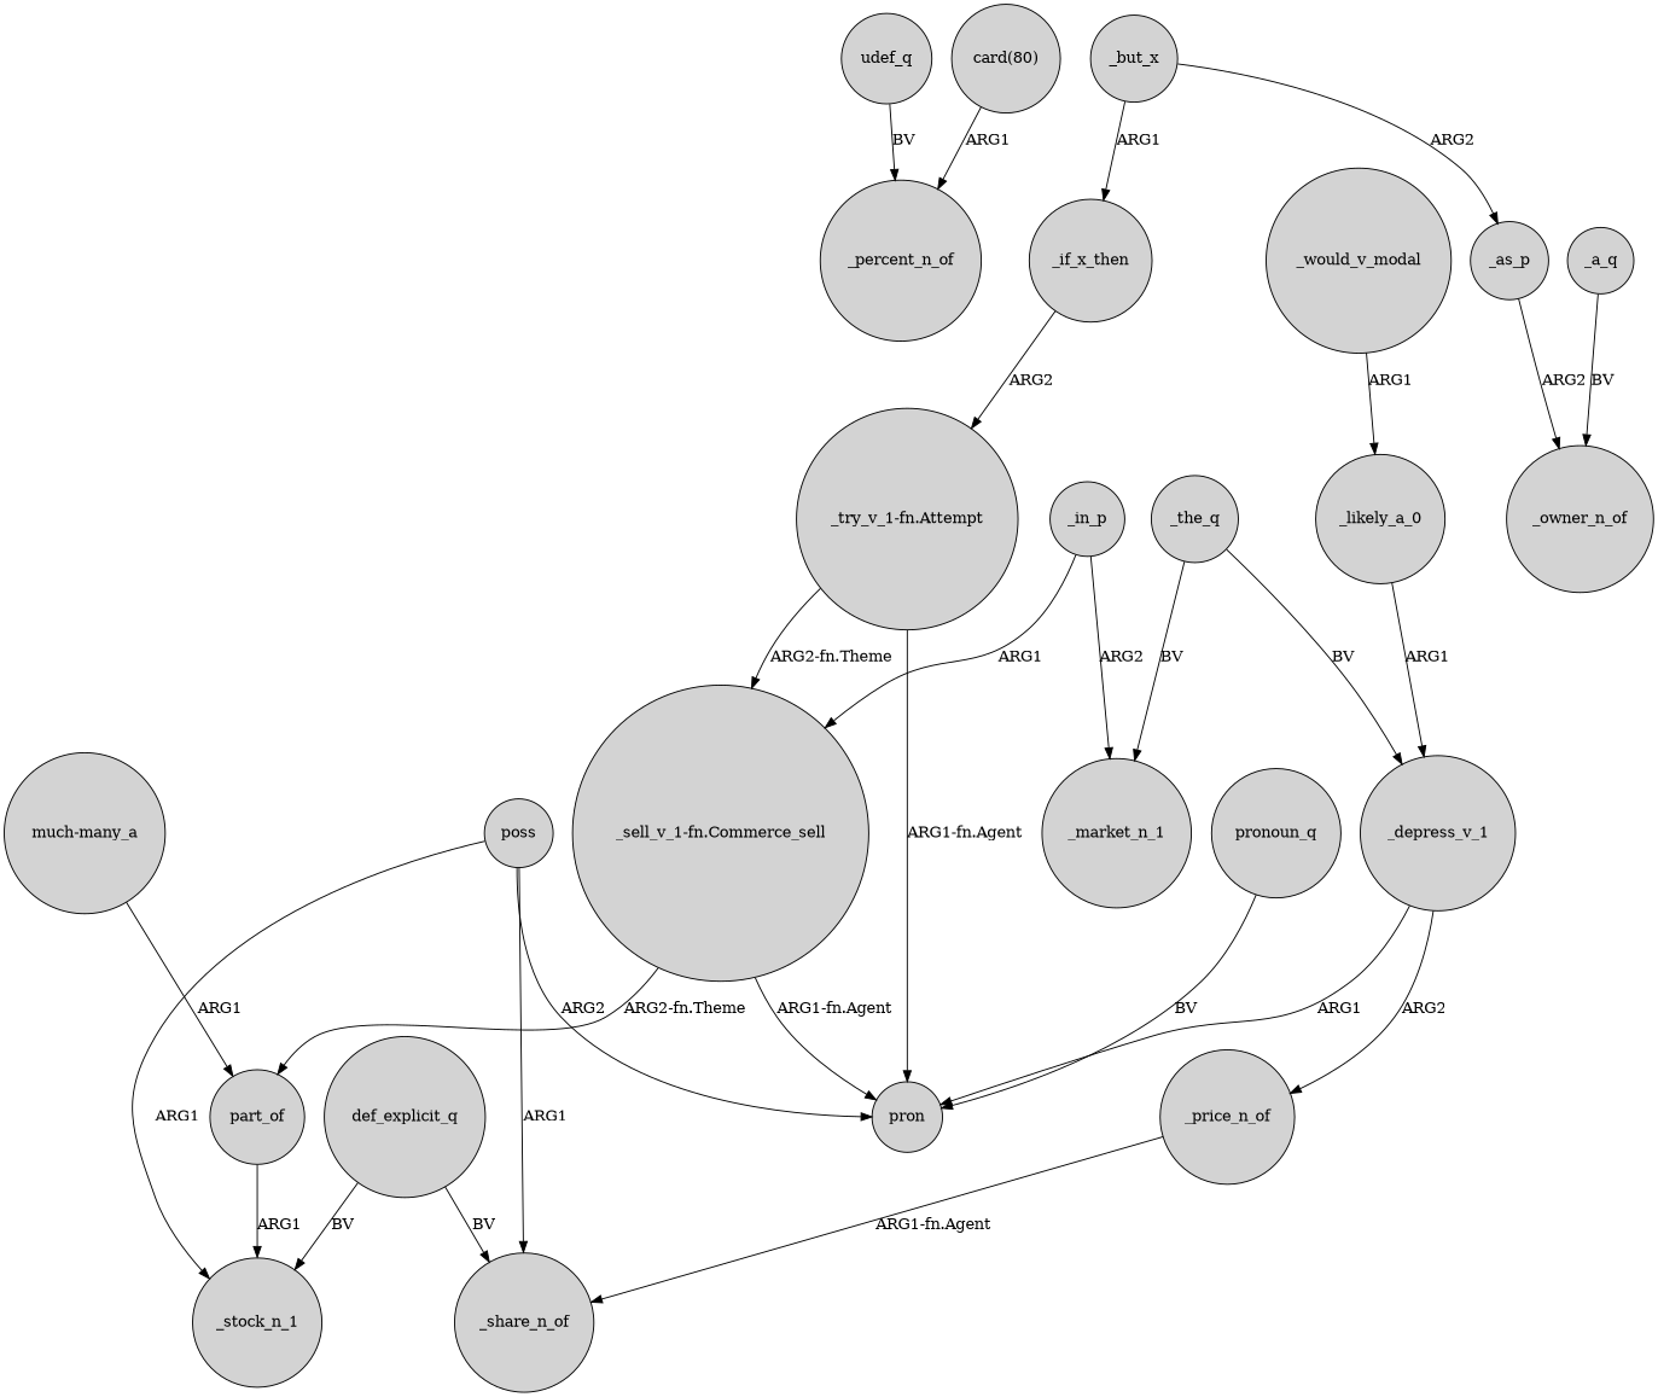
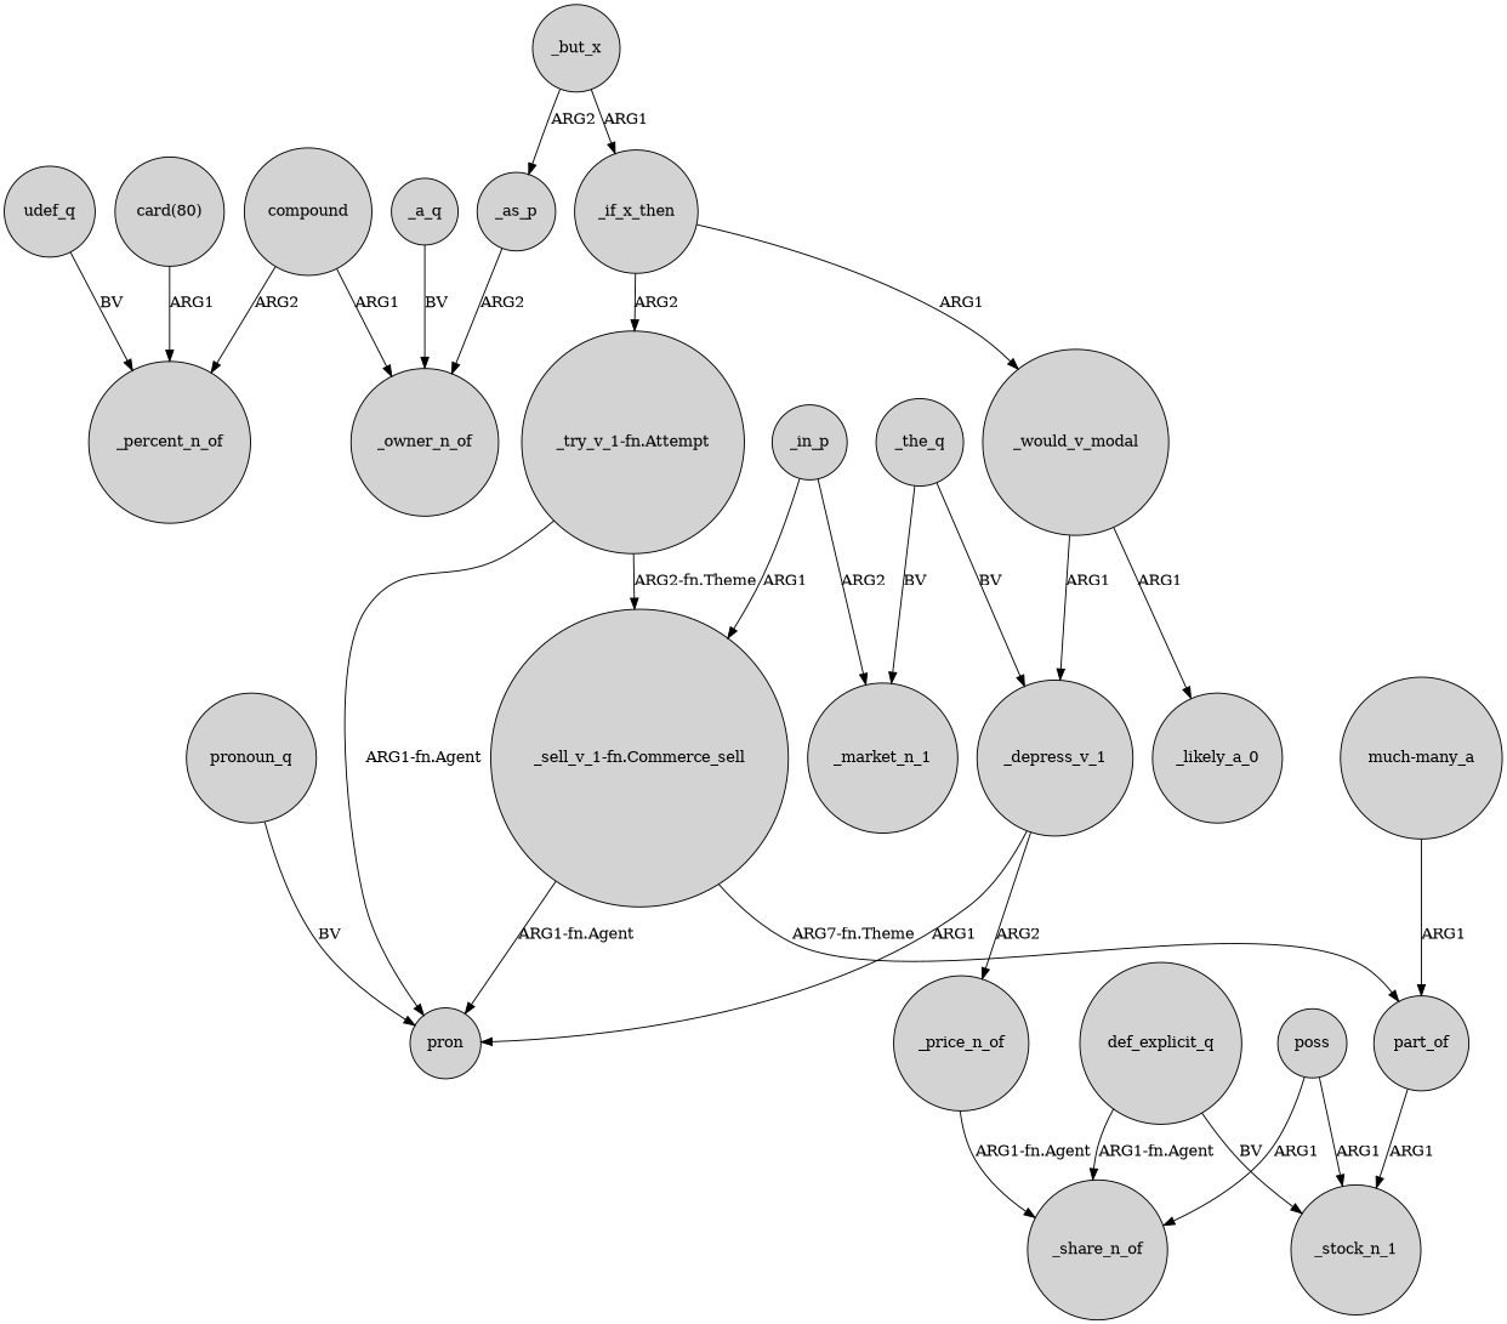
  digraph {
    node [shape=circle style=filled]
    udef_q
    _percent_n_of
    part_of
    _stock_n_1
    poss
    pron
    _share_n_of
    _if_x_then
    "_try_v_1-fn.Attempt"
    _would_v_modal
    "_sell_v_1-fn.Commerce_sell"
    n12 [label=_likely_a_0]
    _but_x
    _as_p
    _owner_n_of
    "much-many_a"
    _the_q
    _market_n_1
    _depress_v_1
    _price_n_of
    def_explicit_q
+   compound
    _a_q
    pronoun_q
    _in_p
    "card(80)"
    udef_q -> _percent_n_of [label=BV]
    part_of -> _stock_n_1 [label=ARG1]
    poss -> _stock_n_1 [label=ARG1]
-   poss -> pron [label=ARG2]
    poss -> _share_n_of [label=ARG1]
    _if_x_then -> "_try_v_1-fn.Attempt" [label=ARG2]
+   _if_x_then -> _would_v_modal [label=ARG1]
    "_try_v_1-fn.Attempt" -> pron [label="ARG1-fn.Agent"]
    "_try_v_1-fn.Attempt" -> "_sell_v_1-fn.Commerce_sell" [label="ARG2-fn.Theme"]
    _would_v_modal -> n12 [label=ARG1]
-   "_sell_v_1-fn.Commerce_sell" -> part_of [label="ARG2-fn.Theme"]
+   "_sell_v_1-fn.Commerce_sell" -> part_of [label="ARG7-fn.Theme"]
    "_sell_v_1-fn.Commerce_sell" -> pron [label="ARG1-fn.Agent"]
-   n12 -> _depress_v_1 [label=ARG1]
+   _would_v_modal -> _depress_v_1 [label=ARG1]
    _but_x -> _if_x_then [label=ARG1]
    _but_x -> _as_p [label=ARG2]
    _as_p -> _owner_n_of [label=ARG2]
    "much-many_a" -> part_of [label=ARG1]
    _the_q -> _market_n_1 [label=BV]
    _the_q -> _depress_v_1 [label=BV]
    _depress_v_1 -> pron [label=ARG1]
    _depress_v_1 -> _price_n_of [label=ARG2]
    _price_n_of -> _share_n_of [label="ARG1-fn.Agent"]
    def_explicit_q -> _stock_n_1 [label=BV]
-   def_explicit_q -> _share_n_of [label=BV]
+   def_explicit_q -> _share_n_of [label="ARG1-fn.Agent"]
+   compound -> _percent_n_of [label=ARG2]
+   compound -> _owner_n_of [label=ARG1]
    _a_q -> _owner_n_of [label=BV]
    pronoun_q -> pron [label=BV]
    _in_p -> "_sell_v_1-fn.Commerce_sell" [label=ARG1]
    _in_p -> _market_n_1 [label=ARG2]
    "card(80)" -> _percent_n_of [label=ARG1]
  }
